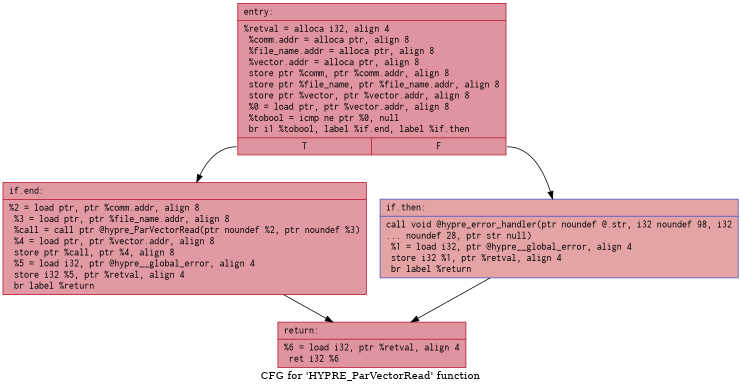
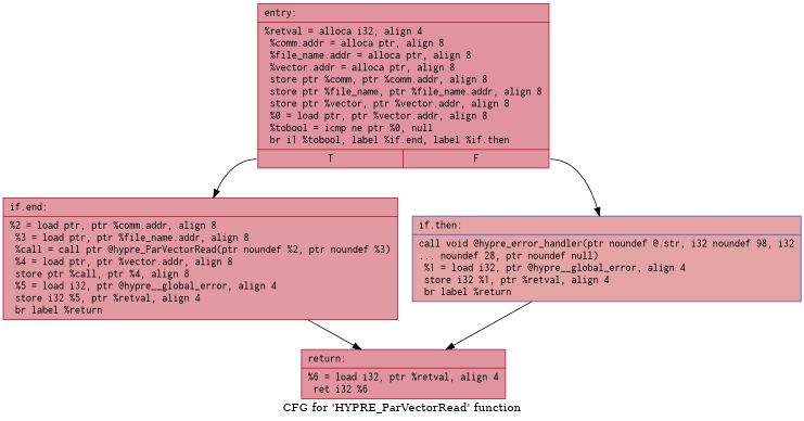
  digraph {
    label="CFG for 'HYPRE_ParVectorRead' function"
    node [color="#b70d28ff" fillcolor="#b70d2870" fontname=Courier shape=record style=filled]
    n1 [label="{entry:\l|  %retval = alloca i32, align 4\l  %comm.addr = alloca ptr, align 8\l  %file_name.addr = alloca ptr, align 8\l  %vector.addr = alloca ptr, align 8\l  store ptr %comm, ptr %comm.addr, align 8\l  store ptr %file_name, ptr %file_name.addr, align 8\l  store ptr %vector, ptr %vector.addr, align 8\l  %0 = load ptr, ptr %vector.addr, align 8\l  %tobool = icmp ne ptr %0, null\l  br i1 %tobool, label %if.end, label %if.then\l|{<s0>T|<s1>F}}"]
    n2 [fillcolor="#bb1b2c70" label="{if.end:\l|  %2 = load ptr, ptr %comm.addr, align 8\l  %3 = load ptr, ptr %file_name.addr, align 8\l  %call = call ptr @hypre_ParVectorRead(ptr noundef %2, ptr noundef %3)\l  %4 = load ptr, ptr %vector.addr, align 8\l  store ptr %call, ptr %4, align 8\l  %5 = load i32, ptr @hypre__global_error, align 4\l  store i32 %5, ptr %retval, align 4\l  br label %return\l}"]
-   n3 [color="#3d50c3ff" fillcolor="#c32e3170" label="{if.then:\l|  call void @hypre_error_handler(ptr noundef @.str, i32 noundef 98, i32\l... noundef 28, ptr str null)\l  %1 = load i32, ptr @hypre__global_error, align 4\l  store i32 %1, ptr %retval, align 4\l  br label %return\l}"]
+   n3 [color="#3d50c3ff" fillcolor="#c32e3170" label="{if.then:\l|  call void @hypre_error_handler(ptr noundef @.str, i32 noundef 98, i32\l... noundef 28, ptr noundef null)\l  %1 = load i32, ptr @hypre__global_error, align 4\l  store i32 %1, ptr %retval, align 4\l  br label %return\l}"]
    n4 [label="{return:\l|  %6 = load i32, ptr %retval, align 4\l  ret i32 %6\l}"]
    n1 -> n2 [tailport=s0]
    n1 -> n3 [tailport=s1]
    n2 -> n4
    n3 -> n4
  }
